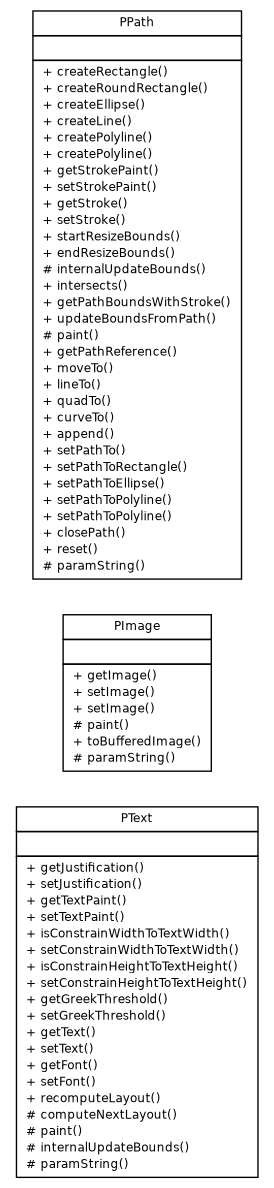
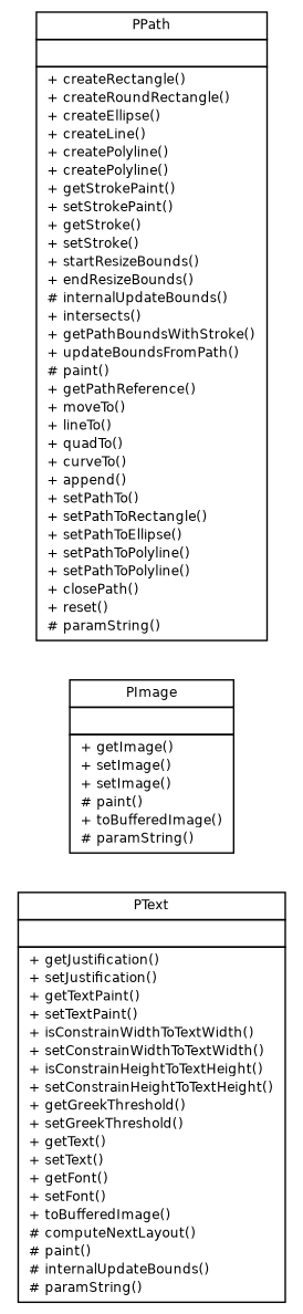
  digraph {
    rankdir=LR
    node [fontcolor=black fontname=Helvetica fontsize=9.0 shape=plaintext]
-   n1 [label=<<table border="0" cellborder="1" cellspacing="0" cellpadding="2" port="p" href="./PText.html"> 		<tr><td><table border="0" cellspacing="0" cellpadding="1"> 			<tr><td> PText </td></tr> 		</table></td></tr> 		<tr><td><table border="0" cellspacing="0" cellpadding="1"> 			<tr><td align="left">  </td></tr> 		</table></td></tr> 		<tr><td><table border="0" cellspacing="0" cellpadding="1"> 			<tr><td align="left"> + getJustification() </td></tr> 			<tr><td align="left"> + setJustification() </td></tr> 			<tr><td align="left"> + getTextPaint() </td></tr> 			<tr><td align="left"> + setTextPaint() </td></tr> 			<tr><td align="left"> + isConstrainWidthToTextWidth() </td></tr> 			<tr><td align="left"> + setConstrainWidthToTextWidth() </td></tr> 			<tr><td align="left"> + isConstrainHeightToTextHeight() </td></tr> 			<tr><td align="left"> + setConstrainHeightToTextHeight() </td></tr> 			<tr><td align="left"> + getGreekThreshold() </td></tr> 			<tr><td align="left"> + setGreekThreshold() </td></tr> 			<tr><td align="left"> + getText() </td></tr> 			<tr><td align="left"> + setText() </td></tr> 			<tr><td align="left"> + getFont() </td></tr> 			<tr><td align="left"> + setFont() </td></tr> 			<tr><td align="left"> + recomputeLayout() </td></tr> 			<tr><td align="left"> # computeNextLayout() </td></tr> 			<tr><td align="left"> # paint() </td></tr> 			<tr><td align="left"> # internalUpdateBounds() </td></tr> 			<tr><td align="left"> # paramString() </td></tr> 		</table></td></tr> 		</table>>]
+   n1 [label=<<table border="0" cellborder="1" cellspacing="0" cellpadding="2" port="p" href="./PText.html"> 		<tr><td><table border="0" cellspacing="0" cellpadding="1"> 			<tr><td> PText </td></tr> 		</table></td></tr> 		<tr><td><table border="0" cellspacing="0" cellpadding="1"> 			<tr><td align="left">  </td></tr> 		</table></td></tr> 		<tr><td><table border="0" cellspacing="0" cellpadding="1"> 			<tr><td align="left"> + getJustification() </td></tr> 			<tr><td align="left"> + setJustification() </td></tr> 			<tr><td align="left"> + getTextPaint() </td></tr> 			<tr><td align="left"> + setTextPaint() </td></tr> 			<tr><td align="left"> + isConstrainWidthToTextWidth() </td></tr> 			<tr><td align="left"> + setConstrainWidthToTextWidth() </td></tr> 			<tr><td align="left"> + isConstrainHeightToTextHeight() </td></tr> 			<tr><td align="left"> + setConstrainHeightToTextHeight() </td></tr> 			<tr><td align="left"> + getGreekThreshold() </td></tr> 			<tr><td align="left"> + setGreekThreshold() </td></tr> 			<tr><td align="left"> + getText() </td></tr> 			<tr><td align="left"> + setText() </td></tr> 			<tr><td align="left"> + getFont() </td></tr> 			<tr><td align="left"> + setFont() </td></tr> 			<tr><td align="left"> + toBufferedImage() </td></tr> 			<tr><td align="left"> # computeNextLayout() </td></tr> 			<tr><td align="left"> # paint() </td></tr> 			<tr><td align="left"> # internalUpdateBounds() </td></tr> 			<tr><td align="left"> # paramString() </td></tr> 		</table></td></tr> 		</table>>]
    n2 [label=<<table border="0" cellborder="1" cellspacing="0" cellpadding="2" port="p" href="./PImage.html"> 		<tr><td><table border="0" cellspacing="0" cellpadding="1"> 			<tr><td> PImage </td></tr> 		</table></td></tr> 		<tr><td><table border="0" cellspacing="0" cellpadding="1"> 			<tr><td align="left">  </td></tr> 		</table></td></tr> 		<tr><td><table border="0" cellspacing="0" cellpadding="1"> 			<tr><td align="left"> + getImage() </td></tr> 			<tr><td align="left"> + setImage() </td></tr> 			<tr><td align="left"> + setImage() </td></tr> 			<tr><td align="left"> # paint() </td></tr> 			<tr><td align="left"> + toBufferedImage() </td></tr> 			<tr><td align="left"> # paramString() </td></tr> 		</table></td></tr> 		</table>>]
    n3 [label=<<table border="0" cellborder="1" cellspacing="0" cellpadding="2" port="p" href="./PPath.html"> 		<tr><td><table border="0" cellspacing="0" cellpadding="1"> 			<tr><td> PPath </td></tr> 		</table></td></tr> 		<tr><td><table border="0" cellspacing="0" cellpadding="1"> 			<tr><td align="left">  </td></tr> 		</table></td></tr> 		<tr><td><table border="0" cellspacing="0" cellpadding="1"> 			<tr><td align="left"> + createRectangle() </td></tr> 			<tr><td align="left"> + createRoundRectangle() </td></tr> 			<tr><td align="left"> + createEllipse() </td></tr> 			<tr><td align="left"> + createLine() </td></tr> 			<tr><td align="left"> + createPolyline() </td></tr> 			<tr><td align="left"> + createPolyline() </td></tr> 			<tr><td align="left"> + getStrokePaint() </td></tr> 			<tr><td align="left"> + setStrokePaint() </td></tr> 			<tr><td align="left"> + getStroke() </td></tr> 			<tr><td align="left"> + setStroke() </td></tr> 			<tr><td align="left"> + startResizeBounds() </td></tr> 			<tr><td align="left"> + endResizeBounds() </td></tr> 			<tr><td align="left"> # internalUpdateBounds() </td></tr> 			<tr><td align="left"> + intersects() </td></tr> 			<tr><td align="left"> + getPathBoundsWithStroke() </td></tr> 			<tr><td align="left"> + updateBoundsFromPath() </td></tr> 			<tr><td align="left"> # paint() </td></tr> 			<tr><td align="left"> + getPathReference() </td></tr> 			<tr><td align="left"> + moveTo() </td></tr> 			<tr><td align="left"> + lineTo() </td></tr> 			<tr><td align="left"> + quadTo() </td></tr> 			<tr><td align="left"> + curveTo() </td></tr> 			<tr><td align="left"> + append() </td></tr> 			<tr><td align="left"> + setPathTo() </td></tr> 			<tr><td align="left"> + setPathToRectangle() </td></tr> 			<tr><td align="left"> + setPathToEllipse() </td></tr> 			<tr><td align="left"> + setPathToPolyline() </td></tr> 			<tr><td align="left"> + setPathToPolyline() </td></tr> 			<tr><td align="left"> + closePath() </td></tr> 			<tr><td align="left"> + reset() </td></tr> 			<tr><td align="left"> # paramString() </td></tr> 		</table></td></tr> 		</table>>]
  }
